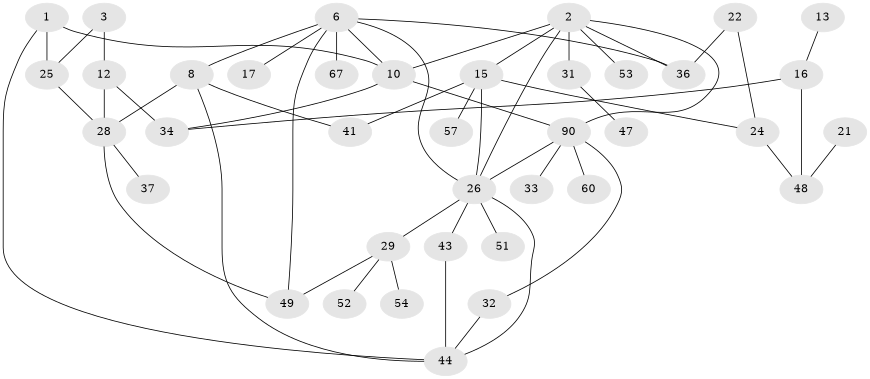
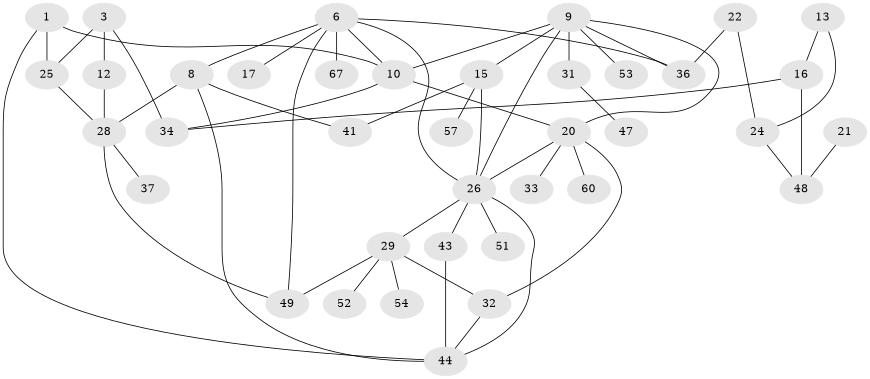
  graph {
    node [color=gray90 style=filled]
    edge [weight=1.0]
    1
    10
    25
    44
-   20 [label=90]
+   20
    34
    28
-   2
+   2 [label=9]
    15
    26
    31
    36
    53
    41
    57
    32
    33
    60
    29
    43
    51
    47
    3
    12
    6
    8
    17
    49
    n29 [label=67]
    37
    13
    16
    24
    48
    21
    22
    52
    54
    1 -- 10
    1 -- 25
    1 -- 44
    10 -- 20
    10 -- 34
    25 -- 28 [weight=2.0]
    20 -- 26 [weight=2.0]
    20 -- 32
    20 -- 33
    20 -- 60
    28 -- 49
    28 -- 37
    2 -- 10
    2 -- 20
    2 -- 15
    2 -- 26
    2 -- 31
    2 -- 36
    2 -- 53
    15 -- 26
    15 -- 41
    15 -- 57
    26 -- 44
    26 -- 29
    26 -- 43 [weight=2.0]
    26 -- 51
    31 -- 47
    32 -- 44
+   29 -- 32
    29 -- 49
    29 -- 52
    29 -- 54
    43 -- 44
    3 -- 25
    3 -- 12 [weight=2.0]
-   12 -- 34
+   3 -- 34
    12 -- 28
    6 -- 10
    6 -- 26
    6 -- 36
    6 -- 8
    6 -- 17
    6 -- 49
    6 -- n29
    8 -- 44
    8 -- 28
    8 -- 41
    13 -- 16
-   15 -- 24
+   13 -- 24
    16 -- 34
    16 -- 48
    24 -- 48
    21 -- 48
    22 -- 36
    22 -- 24
  }
